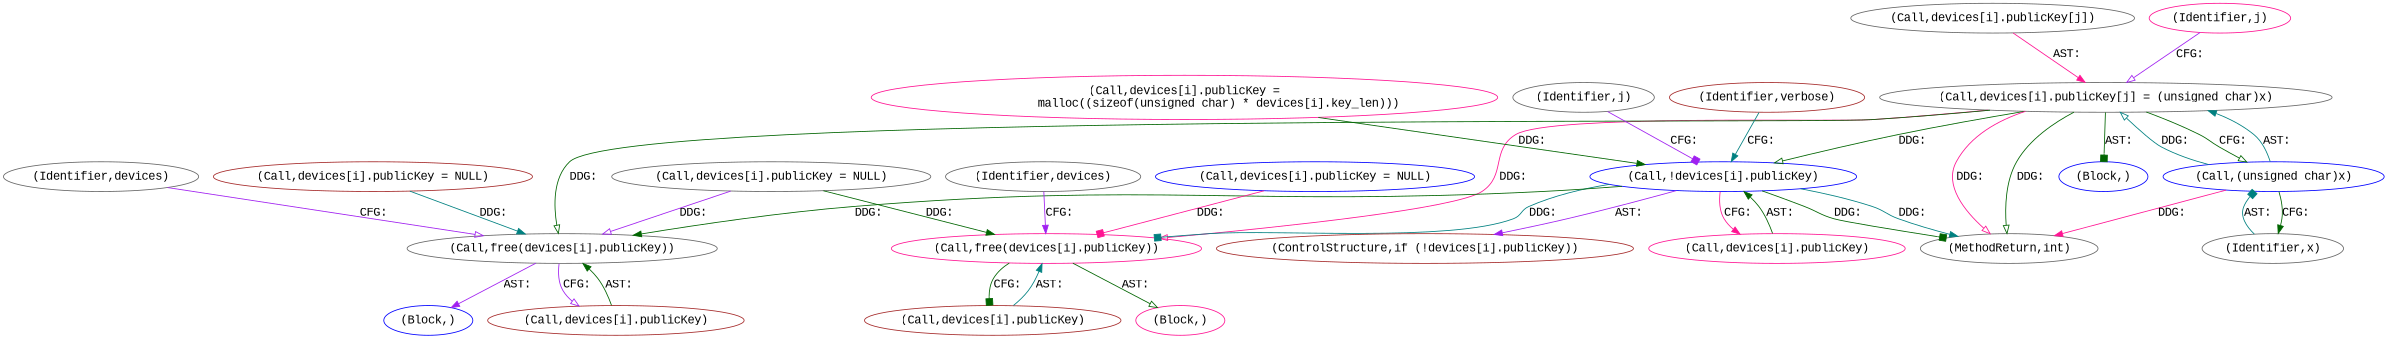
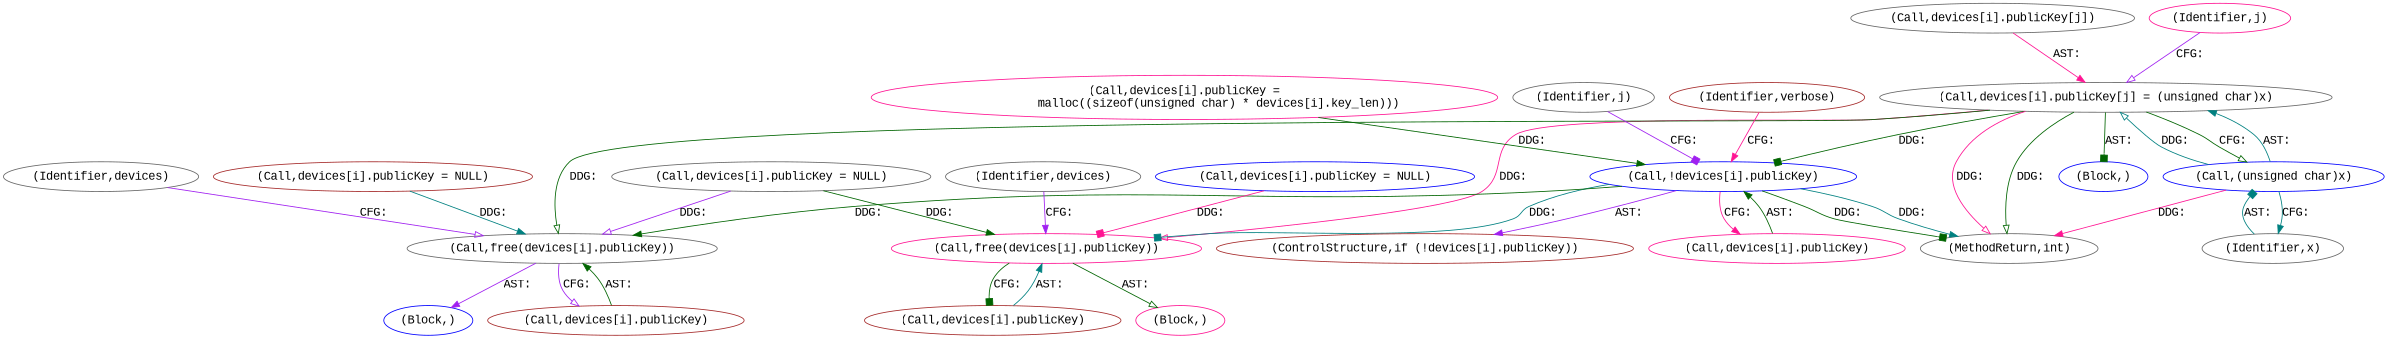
  digraph {
    fontname="Liberation Mono"
    node [color=gray40 fontname="Liberation Mono"]
    edge [arrowhead=normal color=darkgreen fontname="Liberation Mono"]
    n1 [label="(Call,devices[i].publicKey[j] = (unsigned char)x)"]
    n2 [color=blue label="(Call,(unsigned char)x)"]
    n3 [color=deeppink label="(Call,free(devices[i].publicKey))"]
    n4 [color=blue label="(Call,!devices[i].publicKey)"]
    n5 [label="(Call,free(devices[i].publicKey))"]
    n6 [label="(MethodReturn,int)"]
    n7 [color=blue label="(Block,)"]
    n8 [label="(Identifier,x)"]
    n9 [color=brown label="(Call,devices[i].publicKey)"]
    n10 [color=deeppink label="(Block,)"]
    n11 [color=brown label="(ControlStructure,if (!devices[i].publicKey))"]
    n12 [color=deeppink label="(Call,devices[i].publicKey)"]
    n13 [color=blue label="(Block,)"]
    n14 [color=brown label="(Call,devices[i].publicKey)"]
    n15 [color=brown label="(Call,devices[i].publicKey = NULL)"]
    n16 [label="(Call,devices[i].publicKey[j])"]
    n17 [color=deeppink label="(Identifier,j)"]
    n18 [label="(Call,devices[i].publicKey = NULL)"]
    n19 [label="(Identifier,devices)"]
    n20 [color=deeppink label="(Call,devices[i].publicKey =\n          malloc((sizeof(unsigned char) * devices[i].key_len)))"]
    n21 [color=blue label="(Call,devices[i].publicKey = NULL)"]
    n22 [label="(Identifier,devices)"]
    n23 [label="(Identifier,j)"]
    n24 [color=brown label="(Identifier,verbose)"]
    n1 -> n2 [arrowhead=onormal label="CFG: "]
    n1 -> n3 [arrowhead=onormal color=deeppink label="DDG: "]
-   n1 -> n4 [arrowhead=onormal label="DDG: "]
+   n1 -> n4 [arrowhead=box label="DDG: "]
    n1 -> n5 [arrowhead=onormal label="DDG: "]
    n1 -> n6 [arrowhead=onormal color=deeppink label="DDG: "]
    n1 -> n6 [arrowhead=onormal label="DDG: "]
    n1 -> n7 [arrowhead=box label="AST: "]
    n2 -> n1 [color=teal label="AST: "]
    n2 -> n1 [arrowhead=onormal color=teal label="DDG: "]
    n2 -> n6 [color=deeppink label="DDG: "]
-   n2 -> n8 [label="CFG: "]
+   n2 -> n8 [color=teal label="CFG: "]
    n3 -> n9 [arrowhead=box label="CFG: "]
    n3 -> n10 [arrowhead=onormal label="AST: "]
    n4 -> n3 [arrowhead=box color=teal label="DDG: "]
    n4 -> n5 [label="DDG: "]
    n4 -> n6 [color=teal label="DDG: "]
    n4 -> n6 [arrowhead=box label="DDG: "]
    n4 -> n11 [color=purple label="AST: "]
    n4 -> n12 [color=deeppink label="CFG: "]
    n5 -> n13 [color=purple label="AST: "]
    n5 -> n14 [arrowhead=onormal color=purple label="CFG: "]
    n8 -> n2 [arrowhead=box color=teal label="AST: "]
    n9 -> n3 [color=teal label="AST: "]
    n12 -> n4 [label="AST: "]
    n14 -> n5 [label="AST: "]
    n15 -> n5 [color=teal label="DDG: "]
    n16 -> n1 [color=deeppink label="AST: "]
    n17 -> n1 [arrowhead=onormal color=purple label="CFG: "]
    n18 -> n3 [label="DDG: "]
    n18 -> n5 [arrowhead=onormal color=purple label="DDG: "]
    n19 -> n3 [color=purple label="CFG: "]
    n20 -> n4 [label="DDG: "]
    n21 -> n3 [arrowhead=box color=deeppink label="DDG: "]
    n22 -> n5 [arrowhead=onormal color=purple label="CFG: "]
    n23 -> n4 [arrowhead=box color=purple label="CFG: "]
-   n24 -> n4 [color=teal label="CFG: "]
+   n24 -> n4 [color=deeppink label="CFG: "]
  }
